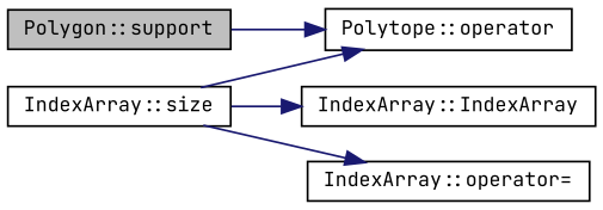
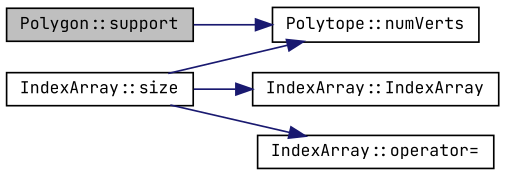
  digraph {
    fontname="JetBrains Mono"
    rankdir=LR
    node [color=black fillcolor=white fontname="JetBrains Mono" fontsize=10 shape=record style=filled]
    edge [color=midnightblue fontname="JetBrains Mono" fontsize=10 labelfontname=Helvetica labelfontsize=10 style=solid]
    n1 [fillcolor=grey75 fontcolor=black height=0.2 label="Polygon::support" width=0.4]
-   n2 [height=0.2 label="Polytope::operator" width=0.4]
+   n2 [height=0.2 label="Polytope::numVerts" width=0.4]
    n3 [height=0.2 label="IndexArray::size" width=0.4]
    n4 [height=0.2 label="IndexArray::IndexArray" width=0.4]
    n5 [height=0.2 label="IndexArray::operator=" width=0.4]
    n1 -> n2
    n3 -> n2
    n3 -> n4
    n3 -> n5
  }
